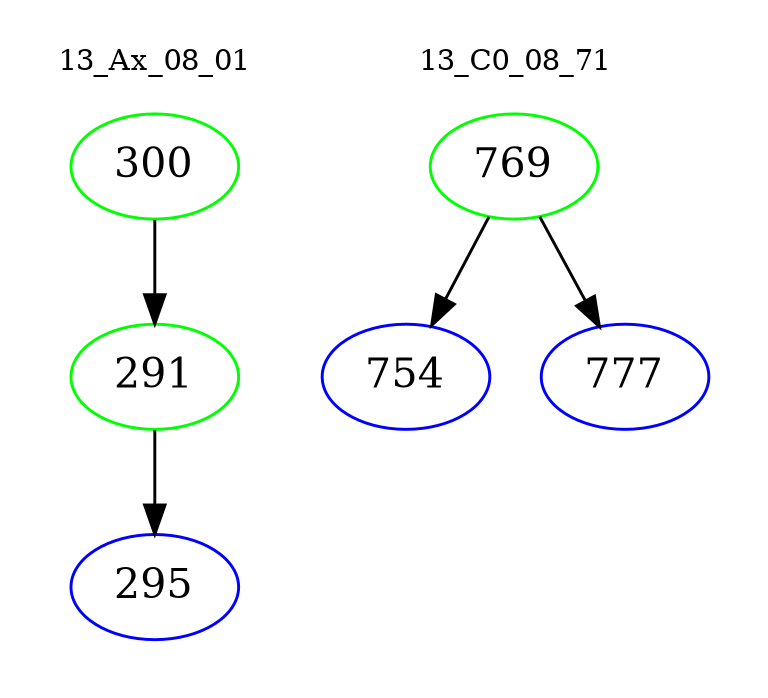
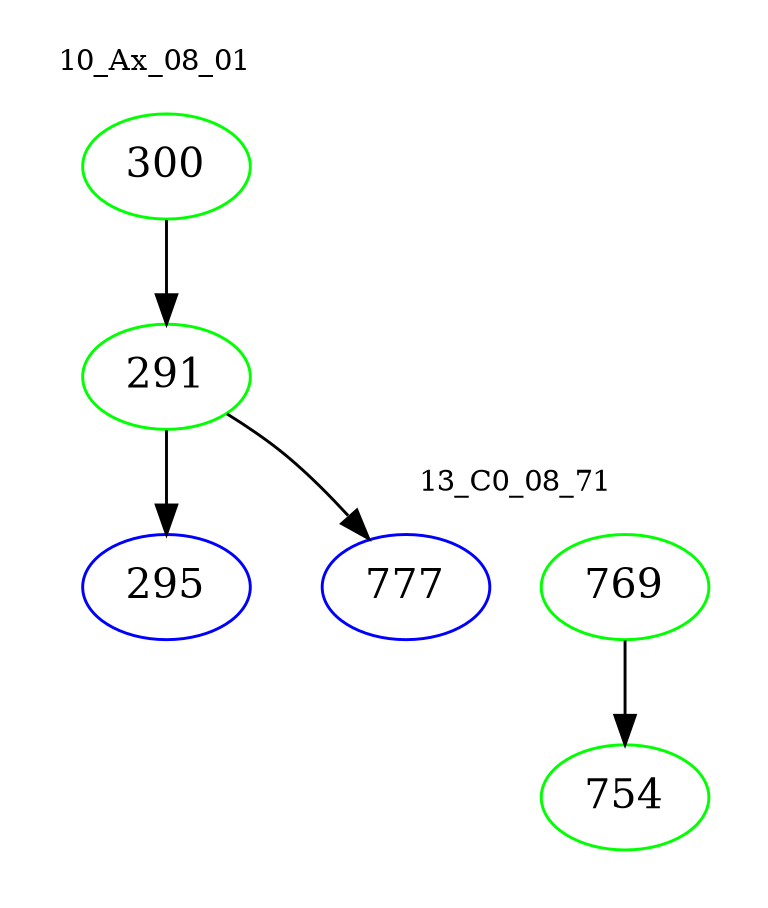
  digraph {
    node [color=green]
    edge [color=black]
    n1 [label=291]
    n2 [color=blue label=295]
    n3 [label=300]
    n4 [label=769]
-   n5 [color=blue label=754]
+   n5 [label=754]
    n6 [color=blue label=777]
    subgraph cluster_1 {
      color=white
      fontsize=10
-     label="13_Ax_08_01"
+     label="10_Ax_08_01"
      n1
      n2
      n3
    }
    subgraph cluster_2 {
      color=white
      fontsize=10
      label="13_C0_08_71"
      n4
      n5
      n6
    }
    n1 -> n2
    n3 -> n1
    n4 -> n5
-   n4 -> n6
+   n1 -> n6
  }
